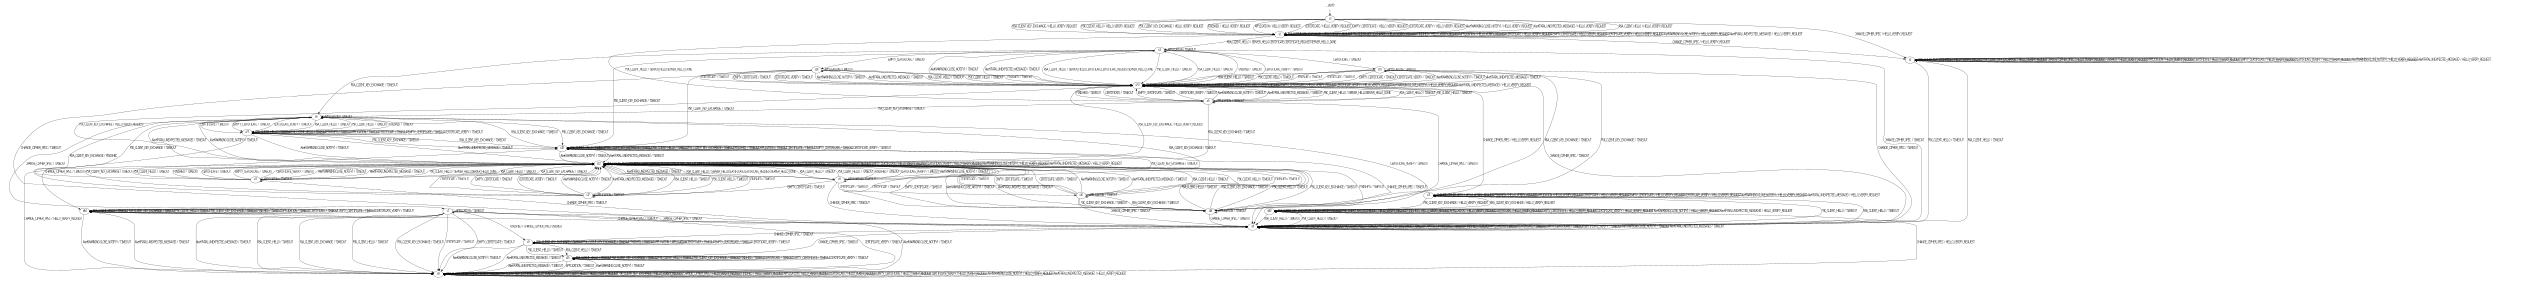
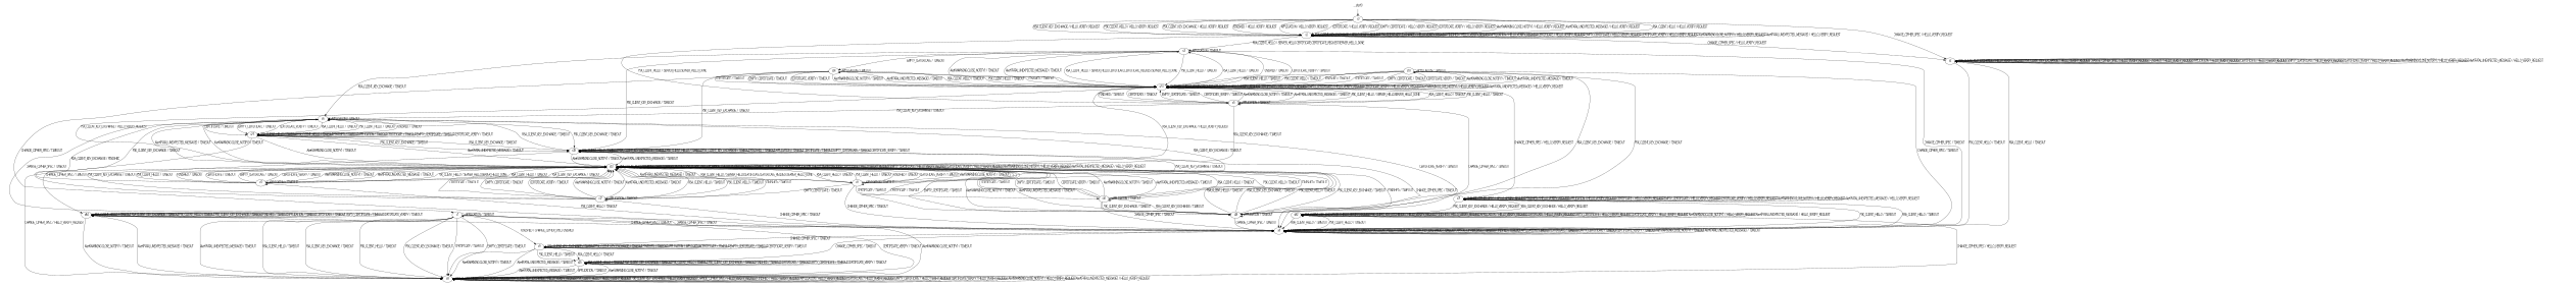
  digraph {
    fontname="Comic Neue"
    node [fontname="Comic Neue"]
    edge [fontname="Comic Neue"]
    n1 [label=s0]
    n2 [label=s1]
    n3 [label=s2]
    n4 [label=s3]
    n5 [label=s5]
    n6 [label=s4]
    n7 [label=s6]
    n8 [label=s93]
    n9 [label=s14]
    n10 [label=s19]
    n11 [label=s20]
    n12 [label=s10]
    n13 [label=s9]
    n14 [label=s7]
    n15 [label=s23]
    n16 [label=s18]
    n17 [label=s21]
    n18 [label=s11]
    n19 [label=s12]
    n20 [label=s8]
    n21 [label=s84]
    n22 [label=s16]
    n23 [label=s17]
    n24 [label=s82]
    n25 [label=s15]
    __start0 [shape=none]
    n1 -> n2 [label="RSA_CLIENT_HELLO / HELLO_VERIFY_REQUEST"]
    n1 -> n2 [label="RSA_CLIENT_KEY_EXCHANGE / HELLO_VERIFY_REQUEST"]
    n1 -> n2 [label="PSK_CLIENT_HELLO / HELLO_VERIFY_REQUEST"]
    n1 -> n2 [label="PSK_CLIENT_KEY_EXCHANGE / HELLO_VERIFY_REQUEST"]
    n1 -> n2 [label="FINISHED / HELLO_VERIFY_REQUEST"]
    n1 -> n2 [label="APPLICATION / HELLO_VERIFY_REQUEST"]
    n1 -> n2 [label="CERTIFICATE / HELLO_VERIFY_REQUEST"]
    n1 -> n2 [label="EMPTY_CERTIFICATE / HELLO_VERIFY_REQUEST"]
    n1 -> n2 [label="CERTIFICATE_VERIFY / HELLO_VERIFY_REQUEST"]
    n1 -> n2 [label="Alert(WARNING,CLOSE_NOTIFY) / HELLO_VERIFY_REQUEST"]
    n1 -> n2 [label="Alert(FATAL,UNEXPECTED_MESSAGE) / HELLO_VERIFY_REQUEST"]
    n1 -> n3 [label="CHANGE_CIPHER_SPEC / HELLO_VERIFY_REQUEST"]
    n2 -> n2 [label="RSA_CLIENT_KEY_EXCHANGE / HELLO_VERIFY_REQUEST"]
    n2 -> n2 [label="PSK_CLIENT_KEY_EXCHANGE / HELLO_VERIFY_REQUEST"]
    n2 -> n2 [label="FINISHED / HELLO_VERIFY_REQUEST"]
    n2 -> n2 [label="APPLICATION / HELLO_VERIFY_REQUEST"]
    n2 -> n2 [label="CERTIFICATE / HELLO_VERIFY_REQUEST"]
    n2 -> n2 [label="EMPTY_CERTIFICATE / HELLO_VERIFY_REQUEST"]
    n2 -> n2 [label="CERTIFICATE_VERIFY / HELLO_VERIFY_REQUEST"]
    n2 -> n2 [label="Alert(WARNING,CLOSE_NOTIFY) / HELLO_VERIFY_REQUEST"]
    n2 -> n2 [label="Alert(FATAL,UNEXPECTED_MESSAGE) / HELLO_VERIFY_REQUEST"]
    n2 -> n3 [label="CHANGE_CIPHER_SPEC / HELLO_VERIFY_REQUEST"]
    n2 -> n4 [label="RSA_CLIENT_HELLO / SERVER_HELLO,CERTIFICATE,CERTIFICATE_REQUEST,SERVER_HELLO_DONE"]
    n2 -> n5 [label="PSK_CLIENT_HELLO / SERVER_HELLO,SERVER_HELLO_DONE"]
    n3 -> n3 [label="RSA_CLIENT_KEY_EXCHANGE / HELLO_VERIFY_REQUEST"]
    n3 -> n3 [label="PSK_CLIENT_KEY_EXCHANGE / HELLO_VERIFY_REQUEST"]
    n3 -> n3 [label="CHANGE_CIPHER_SPEC / HELLO_VERIFY_REQUEST"]
    n3 -> n3 [label="FINISHED / HELLO_VERIFY_REQUEST"]
    n3 -> n3 [label="APPLICATION / HELLO_VERIFY_REQUEST"]
    n3 -> n3 [label="CERTIFICATE / HELLO_VERIFY_REQUEST"]
    n3 -> n3 [label="EMPTY_CERTIFICATE / HELLO_VERIFY_REQUEST"]
    n3 -> n3 [label="CERTIFICATE_VERIFY / HELLO_VERIFY_REQUEST"]
    n3 -> n3 [label="Alert(WARNING,CLOSE_NOTIFY) / HELLO_VERIFY_REQUEST"]
    n3 -> n3 [label="Alert(FATAL,UNEXPECTED_MESSAGE) / HELLO_VERIFY_REQUEST"]
    n3 -> n6 [label="RSA_CLIENT_HELLO / TIMEOUT"]
    n3 -> n6 [label="PSK_CLIENT_HELLO / TIMEOUT"]
    n4 -> n4 [label="APPLICATION / TIMEOUT"]
    n4 -> n6 [label="CHANGE_CIPHER_SPEC / TIMEOUT"]
    n4 -> n7 [label="RSA_CLIENT_KEY_EXCHANGE / TIMEOUT"]
-   n4 -> n8 [label="CERTIFICATE / TIMEOUT"]
    n4 -> n9 [label="EMPTY_CERTIFICATE / TIMEOUT"]
    n4 -> n10 [label="PSK_CLIENT_KEY_EXCHANGE / TIMEOUT"]
    n4 -> n11 [label="RSA_CLIENT_HELLO / TIMEOUT"]
    n4 -> n11 [label="PSK_CLIENT_HELLO / TIMEOUT"]
    n4 -> n11 [label="FINISHED / TIMEOUT"]
    n4 -> n11 [label="CERTIFICATE_VERIFY / TIMEOUT"]
    n4 -> n11 [label="Alert(WARNING,CLOSE_NOTIFY) / TIMEOUT"]
    n4 -> n11 [label="Alert(FATAL,UNEXPECTED_MESSAGE) / TIMEOUT"]
    n5 -> n5 [label="APPLICATION / TIMEOUT"]
    n5 -> n6 [label="CHANGE_CIPHER_SPEC / TIMEOUT"]
    n5 -> n7 [label="PSK_CLIENT_KEY_EXCHANGE / TIMEOUT"]
    n5 -> n11 [label="RSA_CLIENT_HELLO / TIMEOUT"]
    n5 -> n11 [label="PSK_CLIENT_HELLO / TIMEOUT"]
    n5 -> n11 [label="FINISHED / TIMEOUT"]
    n5 -> n11 [label="CERTIFICATE / TIMEOUT"]
    n5 -> n11 [label="EMPTY_CERTIFICATE / TIMEOUT"]
    n5 -> n11 [label="CERTIFICATE_VERIFY / TIMEOUT"]
    n5 -> n11 [label="Alert(WARNING,CLOSE_NOTIFY) / TIMEOUT"]
    n5 -> n11 [label="Alert(FATAL,UNEXPECTED_MESSAGE) / TIMEOUT"]
    n5 -> n12 [label="RSA_CLIENT_KEY_EXCHANGE / TIMEOUT"]
    n6 -> n6 [label="RSA_CLIENT_HELLO / TIMEOUT"]
    n6 -> n6 [label="RSA_CLIENT_KEY_EXCHANGE / TIMEOUT"]
    n6 -> n6 [label="PSK_CLIENT_HELLO / TIMEOUT"]
    n6 -> n6 [label="PSK_CLIENT_KEY_EXCHANGE / TIMEOUT"]
    n6 -> n6 [label="CHANGE_CIPHER_SPEC / TIMEOUT"]
    n6 -> n6 [label="FINISHED / TIMEOUT"]
    n6 -> n6 [label="APPLICATION / TIMEOUT"]
    n6 -> n6 [label="CERTIFICATE / TIMEOUT"]
    n6 -> n6 [label="EMPTY_CERTIFICATE / TIMEOUT"]
    n6 -> n6 [label="CERTIFICATE_VERIFY / TIMEOUT"]
    n6 -> n6 [label="Alert(WARNING,CLOSE_NOTIFY) / TIMEOUT"]
    n6 -> n6 [label="Alert(FATAL,UNEXPECTED_MESSAGE) / TIMEOUT"]
    n6 -> n13 [label="CHANGE_CIPHER_SPEC / TIMEOUT"]
    n7 -> n7 [label="APPLICATION / TIMEOUT"]
    n7 -> n10 [label="RSA_CLIENT_KEY_EXCHANGE / TIMEOUT"]
    n7 -> n10 [label="PSK_CLIENT_KEY_EXCHANGE / TIMEOUT"]
    n7 -> n12 [label="Alert(WARNING,CLOSE_NOTIFY) / TIMEOUT"]
    n7 -> n12 [label="Alert(FATAL,UNEXPECTED_MESSAGE) / TIMEOUT"]
    n7 -> n14 [label="CHANGE_CIPHER_SPEC / TIMEOUT"]
    n7 -> n15 [label="RSA_CLIENT_HELLO / TIMEOUT"]
    n7 -> n15 [label="PSK_CLIENT_HELLO / TIMEOUT"]
    n7 -> n15 [label="FINISHED / TIMEOUT"]
    n7 -> n15 [label="CERTIFICATE / TIMEOUT"]
    n7 -> n15 [label="EMPTY_CERTIFICATE / TIMEOUT"]
    n7 -> n15 [label="CERTIFICATE_VERIFY / TIMEOUT"]
    n8 -> n6 [label="CHANGE_CIPHER_SPEC / TIMEOUT"]
    n8 -> n8 [label="APPLICATION / TIMEOUT"]
    n8 -> n11 [label="RSA_CLIENT_HELLO / TIMEOUT"]
    n8 -> n11 [label="PSK_CLIENT_HELLO / TIMEOUT"]
    n8 -> n11 [label="FINISHED / TIMEOUT"]
    n8 -> n11 [label="CERTIFICATE / TIMEOUT"]
    n8 -> n11 [label="EMPTY_CERTIFICATE / TIMEOUT"]
    n8 -> n11 [label="CERTIFICATE_VERIFY / TIMEOUT"]
    n8 -> n11 [label="Alert(WARNING,CLOSE_NOTIFY) / TIMEOUT"]
    n8 -> n11 [label="Alert(FATAL,UNEXPECTED_MESSAGE) / TIMEOUT"]
    n8 -> n16 [label="RSA_CLIENT_KEY_EXCHANGE / TIMEOUT"]
    n8 -> n16 [label="PSK_CLIENT_KEY_EXCHANGE / TIMEOUT"]
    n9 -> n6 [label="CHANGE_CIPHER_SPEC / TIMEOUT"]
    n9 -> n9 [label="APPLICATION / TIMEOUT"]
    n9 -> n10 [label="PSK_CLIENT_KEY_EXCHANGE / TIMEOUT"]
    n9 -> n11 [label="RSA_CLIENT_HELLO / TIMEOUT"]
    n9 -> n11 [label="PSK_CLIENT_HELLO / TIMEOUT"]
    n9 -> n11 [label="FINISHED / TIMEOUT"]
    n9 -> n11 [label="CERTIFICATE / TIMEOUT"]
    n9 -> n11 [label="EMPTY_CERTIFICATE / TIMEOUT"]
    n9 -> n11 [label="CERTIFICATE_VERIFY / TIMEOUT"]
    n9 -> n11 [label="Alert(WARNING,CLOSE_NOTIFY) / TIMEOUT"]
    n9 -> n11 [label="Alert(FATAL,UNEXPECTED_MESSAGE) / TIMEOUT"]
    n10 -> n6 [label="CHANGE_CIPHER_SPEC / TIMEOUT"]
    n10 -> n10 [label="RSA_CLIENT_HELLO / TIMEOUT"]
    n10 -> n10 [label="RSA_CLIENT_KEY_EXCHANGE / TIMEOUT"]
    n10 -> n10 [label="PSK_CLIENT_HELLO / TIMEOUT"]
    n10 -> n10 [label="PSK_CLIENT_KEY_EXCHANGE / TIMEOUT"]
    n10 -> n10 [label="FINISHED / TIMEOUT"]
    n10 -> n10 [label="APPLICATION / TIMEOUT"]
    n10 -> n10 [label="CERTIFICATE / TIMEOUT"]
    n10 -> n10 [label="EMPTY_CERTIFICATE / TIMEOUT"]
    n10 -> n10 [label="CERTIFICATE_VERIFY / TIMEOUT"]
    n10 -> n12 [label="Alert(WARNING,CLOSE_NOTIFY) / TIMEOUT"]
    n10 -> n12 [label="Alert(FATAL,UNEXPECTED_MESSAGE) / TIMEOUT"]
    n11 -> n4 [label="RSA_CLIENT_HELLO / SERVER_HELLO,CERTIFICATE,CERTIFICATE_REQUEST,SERVER_HELLO_DONE"]
    n11 -> n5 [label="PSK_CLIENT_HELLO / SERVER_HELLO,SERVER_HELLO_DONE"]
    n11 -> n11 [label="FINISHED / HELLO_VERIFY_REQUEST"]
    n11 -> n11 [label="APPLICATION / HELLO_VERIFY_REQUEST"]
    n11 -> n11 [label="CERTIFICATE / HELLO_VERIFY_REQUEST"]
    n11 -> n11 [label="EMPTY_CERTIFICATE / HELLO_VERIFY_REQUEST"]
    n11 -> n11 [label="CERTIFICATE_VERIFY / HELLO_VERIFY_REQUEST"]
    n11 -> n11 [label="Alert(WARNING,CLOSE_NOTIFY) / HELLO_VERIFY_REQUEST"]
    n11 -> n11 [label="Alert(FATAL,UNEXPECTED_MESSAGE) / HELLO_VERIFY_REQUEST"]
    n11 -> n12 [label="RSA_CLIENT_KEY_EXCHANGE / HELLO_VERIFY_REQUEST"]
    n11 -> n12 [label="PSK_CLIENT_KEY_EXCHANGE / HELLO_VERIFY_REQUEST"]
    n11 -> n17 [label="CHANGE_CIPHER_SPEC / HELLO_VERIFY_REQUEST"]
    n12 -> n12 [label="RSA_CLIENT_KEY_EXCHANGE / HELLO_VERIFY_REQUEST"]
    n12 -> n12 [label="PSK_CLIENT_KEY_EXCHANGE / HELLO_VERIFY_REQUEST"]
    n12 -> n12 [label="FINISHED / HELLO_VERIFY_REQUEST"]
    n12 -> n12 [label="APPLICATION / HELLO_VERIFY_REQUEST"]
    n12 -> n12 [label="CERTIFICATE / HELLO_VERIFY_REQUEST"]
    n12 -> n12 [label="EMPTY_CERTIFICATE / HELLO_VERIFY_REQUEST"]
    n12 -> n12 [label="CERTIFICATE_VERIFY / HELLO_VERIFY_REQUEST"]
    n12 -> n12 [label="Alert(WARNING,CLOSE_NOTIFY) / HELLO_VERIFY_REQUEST"]
    n12 -> n12 [label="Alert(FATAL,UNEXPECTED_MESSAGE) / HELLO_VERIFY_REQUEST"]
    n12 -> n18 [label="RSA_CLIENT_HELLO / SERVER_HELLO,CERTIFICATE,CERTIFICATE_REQUEST,SERVER_HELLO_DONE"]
    n12 -> n19 [label="PSK_CLIENT_HELLO / SERVER_HELLO,SERVER_HELLO_DONE"]
    n12 -> n20 [label="CHANGE_CIPHER_SPEC / HELLO_VERIFY_REQUEST"]
    n13 -> n13 [label="RSA_CLIENT_KEY_EXCHANGE / TIMEOUT"]
    n13 -> n13 [label="PSK_CLIENT_KEY_EXCHANGE / TIMEOUT"]
    n13 -> n13 [label="FINISHED / TIMEOUT"]
    n13 -> n13 [label="APPLICATION / APPLICATION"]
    n13 -> n13 [label="CERTIFICATE / TIMEOUT"]
    n13 -> n13 [label="EMPTY_CERTIFICATE / TIMEOUT"]
    n13 -> n13 [label="CERTIFICATE_VERIFY / TIMEOUT"]
    n13 -> n20 [label="Alert(WARNING,CLOSE_NOTIFY) / TIMEOUT"]
    n13 -> n20 [label="Alert(FATAL,UNEXPECTED_MESSAGE) / TIMEOUT"]
    n13 -> n25 [label="RSA_CLIENT_HELLO / TIMEOUT"]
    n13 -> n25 [label="PSK_CLIENT_HELLO / TIMEOUT"]
    n14 -> n6 [label="CHANGE_CIPHER_SPEC / TIMEOUT"]
    n14 -> n13 [label="FINISHED / CHANGE_CIPHER_SPEC,FINISHED"]
    n14 -> n14 [label="APPLICATION / TIMEOUT"]
    n14 -> n20 [label="RSA_CLIENT_HELLO / TIMEOUT"]
    n14 -> n20 [label="RSA_CLIENT_KEY_EXCHANGE / TIMEOUT"]
    n14 -> n20 [label="PSK_CLIENT_HELLO / TIMEOUT"]
    n14 -> n20 [label="PSK_CLIENT_KEY_EXCHANGE / TIMEOUT"]
    n14 -> n20 [label="CERTIFICATE / TIMEOUT"]
    n14 -> n20 [label="EMPTY_CERTIFICATE / TIMEOUT"]
    n14 -> n20 [label="CERTIFICATE_VERIFY / TIMEOUT"]
    n14 -> n20 [label="Alert(WARNING,CLOSE_NOTIFY) / TIMEOUT"]
    n14 -> n20 [label="Alert(FATAL,UNEXPECTED_MESSAGE) / TIMEOUT"]
    n15 -> n10 [label="RSA_CLIENT_KEY_EXCHANGE / TIMEOUT"]
    n15 -> n10 [label="PSK_CLIENT_KEY_EXCHANGE / TIMEOUT"]
    n15 -> n12 [label="Alert(WARNING,CLOSE_NOTIFY) / TIMEOUT"]
    n15 -> n12 [label="Alert(FATAL,UNEXPECTED_MESSAGE) / TIMEOUT"]
    n15 -> n15 [label="RSA_CLIENT_HELLO / TIMEOUT"]
    n15 -> n15 [label="PSK_CLIENT_HELLO / TIMEOUT"]
    n15 -> n15 [label="FINISHED / TIMEOUT"]
    n15 -> n15 [label="APPLICATION / TIMEOUT"]
    n15 -> n15 [label="CERTIFICATE / TIMEOUT"]
    n15 -> n15 [label="EMPTY_CERTIFICATE / TIMEOUT"]
    n15 -> n15 [label="CERTIFICATE_VERIFY / TIMEOUT"]
    n15 -> n21 [label="CHANGE_CIPHER_SPEC / TIMEOUT"]
    n16 -> n6 [label="CHANGE_CIPHER_SPEC / TIMEOUT"]
    n16 -> n7 [label="CERTIFICATE_VERIFY / TIMEOUT"]
    n16 -> n12 [label="RSA_CLIENT_HELLO / TIMEOUT"]
    n16 -> n12 [label="RSA_CLIENT_KEY_EXCHANGE / TIMEOUT"]
    n16 -> n12 [label="PSK_CLIENT_HELLO / TIMEOUT"]
    n16 -> n12 [label="PSK_CLIENT_KEY_EXCHANGE / TIMEOUT"]
    n16 -> n12 [label="FINISHED / TIMEOUT"]
    n16 -> n12 [label="CERTIFICATE / TIMEOUT"]
    n16 -> n12 [label="EMPTY_CERTIFICATE / TIMEOUT"]
    n16 -> n12 [label="Alert(WARNING,CLOSE_NOTIFY) / TIMEOUT"]
    n16 -> n12 [label="Alert(FATAL,UNEXPECTED_MESSAGE) / TIMEOUT"]
    n16 -> n16 [label="APPLICATION / TIMEOUT"]
    n17 -> n6 [label="RSA_CLIENT_HELLO / TIMEOUT"]
    n17 -> n6 [label="PSK_CLIENT_HELLO / TIMEOUT"]
    n17 -> n17 [label="CHANGE_CIPHER_SPEC / HELLO_VERIFY_REQUEST"]
    n17 -> n17 [label="FINISHED / HELLO_VERIFY_REQUEST"]
    n17 -> n17 [label="APPLICATION / HELLO_VERIFY_REQUEST"]
    n17 -> n17 [label="CERTIFICATE / HELLO_VERIFY_REQUEST"]
    n17 -> n17 [label="EMPTY_CERTIFICATE / HELLO_VERIFY_REQUEST"]
    n17 -> n17 [label="CERTIFICATE_VERIFY / HELLO_VERIFY_REQUEST"]
    n17 -> n17 [label="Alert(WARNING,CLOSE_NOTIFY) / HELLO_VERIFY_REQUEST"]
    n17 -> n17 [label="Alert(FATAL,UNEXPECTED_MESSAGE) / HELLO_VERIFY_REQUEST"]
    n17 -> n24 [label="RSA_CLIENT_KEY_EXCHANGE / HELLO_VERIFY_REQUEST"]
    n17 -> n24 [label="PSK_CLIENT_KEY_EXCHANGE / HELLO_VERIFY_REQUEST"]
    n18 -> n6 [label="CHANGE_CIPHER_SPEC / TIMEOUT"]
    n18 -> n7 [label="RSA_CLIENT_KEY_EXCHANGE / TIMEOUT"]
    n18 -> n10 [label="PSK_CLIENT_KEY_EXCHANGE / TIMEOUT"]
    n18 -> n12 [label="RSA_CLIENT_HELLO / TIMEOUT"]
    n18 -> n12 [label="PSK_CLIENT_HELLO / TIMEOUT"]
    n18 -> n12 [label="FINISHED / TIMEOUT"]
    n18 -> n12 [label="CERTIFICATE_VERIFY / TIMEOUT"]
    n18 -> n12 [label="Alert(WARNING,CLOSE_NOTIFY) / TIMEOUT"]
    n18 -> n12 [label="Alert(FATAL,UNEXPECTED_MESSAGE) / TIMEOUT"]
    n18 -> n18 [label="APPLICATION / TIMEOUT"]
    n18 -> n22 [label="CERTIFICATE / TIMEOUT"]
    n18 -> n23 [label="EMPTY_CERTIFICATE / TIMEOUT"]
-   n19 -> n6 [label="CHANGE_CIPHER_SPEC / TIMEOUT"]
+   n19 -> n6 [label="PSK_CLIENT_HELLO / TIMEOUT"]
    n19 -> n7 [label="PSK_CLIENT_KEY_EXCHANGE / TIMEOUT"]
    n19 -> n12 [label="RSA_CLIENT_HELLO / TIMEOUT"]
    n19 -> n12 [label="RSA_CLIENT_KEY_EXCHANGE / TIMEOUT"]
    n19 -> n12 [label="PSK_CLIENT_HELLO / TIMEOUT"]
    n19 -> n12 [label="FINISHED / TIMEOUT"]
    n19 -> n12 [label="CERTIFICATE / TIMEOUT"]
    n19 -> n12 [label="EMPTY_CERTIFICATE / TIMEOUT"]
    n19 -> n12 [label="CERTIFICATE_VERIFY / TIMEOUT"]
    n19 -> n12 [label="Alert(WARNING,CLOSE_NOTIFY) / TIMEOUT"]
    n19 -> n12 [label="Alert(FATAL,UNEXPECTED_MESSAGE) / TIMEOUT"]
    n19 -> n19 [label="APPLICATION / TIMEOUT"]
    n20 -> n20 [label="RSA_CLIENT_HELLO / HELLO_VERIFY_REQUEST"]
    n20 -> n20 [label="RSA_CLIENT_KEY_EXCHANGE / HELLO_VERIFY_REQUEST"]
    n20 -> n20 [label="PSK_CLIENT_HELLO / HELLO_VERIFY_REQUEST"]
    n20 -> n20 [label="PSK_CLIENT_KEY_EXCHANGE / HELLO_VERIFY_REQUEST"]
    n20 -> n20 [label="CHANGE_CIPHER_SPEC / HELLO_VERIFY_REQUEST"]
    n20 -> n20 [label="FINISHED / HELLO_VERIFY_REQUEST"]
    n20 -> n20 [label="APPLICATION / HELLO_VERIFY_REQUEST"]
    n20 -> n20 [label="CERTIFICATE / HELLO_VERIFY_REQUEST"]
    n20 -> n20 [label="EMPTY_CERTIFICATE / HELLO_VERIFY_REQUEST"]
    n20 -> n20 [label="CERTIFICATE_VERIFY / HELLO_VERIFY_REQUEST"]
    n20 -> n20 [label="Alert(WARNING,CLOSE_NOTIFY) / HELLO_VERIFY_REQUEST"]
    n20 -> n20 [label="Alert(FATAL,UNEXPECTED_MESSAGE) / HELLO_VERIFY_REQUEST"]
    n21 -> n6 [label="CHANGE_CIPHER_SPEC / TIMEOUT"]
    n21 -> n20 [label="Alert(WARNING,CLOSE_NOTIFY) / TIMEOUT"]
    n21 -> n20 [label="Alert(FATAL,UNEXPECTED_MESSAGE) / TIMEOUT"]
    n21 -> n21 [label="RSA_CLIENT_HELLO / TIMEOUT"]
    n21 -> n21 [label="RSA_CLIENT_KEY_EXCHANGE / TIMEOUT"]
    n21 -> n21 [label="PSK_CLIENT_HELLO / TIMEOUT"]
    n21 -> n21 [label="PSK_CLIENT_KEY_EXCHANGE / TIMEOUT"]
    n21 -> n21 [label="FINISHED / TIMEOUT"]
    n21 -> n21 [label="APPLICATION / TIMEOUT"]
    n21 -> n21 [label="CERTIFICATE / TIMEOUT"]
    n21 -> n21 [label="EMPTY_CERTIFICATE / TIMEOUT"]
    n21 -> n21 [label="CERTIFICATE_VERIFY / TIMEOUT"]
    n22 -> n6 [label="CHANGE_CIPHER_SPEC / TIMEOUT"]
    n22 -> n12 [label="RSA_CLIENT_HELLO / TIMEOUT"]
    n22 -> n12 [label="PSK_CLIENT_HELLO / TIMEOUT"]
    n22 -> n12 [label="FINISHED / TIMEOUT"]
    n22 -> n12 [label="CERTIFICATE / TIMEOUT"]
    n22 -> n12 [label="EMPTY_CERTIFICATE / TIMEOUT"]
    n22 -> n12 [label="CERTIFICATE_VERIFY / TIMEOUT"]
    n22 -> n12 [label="Alert(WARNING,CLOSE_NOTIFY) / TIMEOUT"]
    n22 -> n12 [label="Alert(FATAL,UNEXPECTED_MESSAGE) / TIMEOUT"]
    n22 -> n16 [label="RSA_CLIENT_KEY_EXCHANGE / TIMEOUT"]
    n22 -> n16 [label="PSK_CLIENT_KEY_EXCHANGE / TIMEOUT"]
    n22 -> n22 [label="APPLICATION / TIMEOUT"]
-   n11 -> n6 [label="CHANGE_CIPHER_SPEC / TIMEOUT"]
+   n23 -> n6 [label="CHANGE_CIPHER_SPEC / TIMEOUT"]
    n23 -> n7 [label="RSA_CLIENT_KEY_EXCHANGE / FINISHED"]
    n23 -> n10 [label="PSK_CLIENT_KEY_EXCHANGE / TIMEOUT"]
    n23 -> n12 [label="RSA_CLIENT_HELLO / TIMEOUT"]
    n23 -> n12 [label="PSK_CLIENT_HELLO / TIMEOUT"]
    n23 -> n12 [label="FINISHED / TIMEOUT"]
    n23 -> n12 [label="CERTIFICATE / TIMEOUT"]
    n23 -> n12 [label="EMPTY_CERTIFICATE / TIMEOUT"]
    n23 -> n12 [label="CERTIFICATE_VERIFY / TIMEOUT"]
    n23 -> n12 [label="Alert(WARNING,CLOSE_NOTIFY) / TIMEOUT"]
    n23 -> n12 [label="Alert(FATAL,UNEXPECTED_MESSAGE) / TIMEOUT"]
    n23 -> n23 [label="APPLICATION / TIMEOUT"]
    n24 -> n6 [label="RSA_CLIENT_HELLO / TIMEOUT"]
    n24 -> n6 [label="PSK_CLIENT_HELLO / TIMEOUT"]
    n24 -> n20 [label="CHANGE_CIPHER_SPEC / HELLO_VERIFY_REQUEST"]
    n24 -> n24 [label="RSA_CLIENT_KEY_EXCHANGE / HELLO_VERIFY_REQUEST"]
    n24 -> n24 [label="PSK_CLIENT_KEY_EXCHANGE / HELLO_VERIFY_REQUEST"]
    n24 -> n24 [label="FINISHED / HELLO_VERIFY_REQUEST"]
    n24 -> n24 [label="APPLICATION / HELLO_VERIFY_REQUEST"]
    n24 -> n24 [label="CERTIFICATE / HELLO_VERIFY_REQUEST"]
    n24 -> n24 [label="EMPTY_CERTIFICATE / HELLO_VERIFY_REQUEST"]
    n24 -> n24 [label="CERTIFICATE_VERIFY / HELLO_VERIFY_REQUEST"]
    n24 -> n24 [label="Alert(WARNING,CLOSE_NOTIFY) / HELLO_VERIFY_REQUEST"]
    n24 -> n24 [label="Alert(FATAL,UNEXPECTED_MESSAGE) / HELLO_VERIFY_REQUEST"]
    n25 -> n6 [label="CHANGE_CIPHER_SPEC / TIMEOUT"]
    n25 -> n20 [label="APPLICATION / TIMEOUT"]
    n25 -> n20 [label="Alert(WARNING,CLOSE_NOTIFY) / TIMEOUT"]
    n25 -> n20 [label="Alert(FATAL,UNEXPECTED_MESSAGE) / TIMEOUT"]
    n25 -> n25 [label="RSA_CLIENT_HELLO / TIMEOUT"]
    n25 -> n25 [label="RSA_CLIENT_KEY_EXCHANGE / TIMEOUT"]
    n25 -> n25 [label="PSK_CLIENT_HELLO / TIMEOUT"]
    n25 -> n25 [label="PSK_CLIENT_KEY_EXCHANGE / TIMEOUT"]
    n25 -> n25 [label="FINISHED / TIMEOUT"]
    n25 -> n25 [label="CERTIFICATE / TIMEOUT"]
    n25 -> n25 [label="EMPTY_CERTIFICATE / TIMEOUT"]
    n25 -> n25 [label="CERTIFICATE_VERIFY / TIMEOUT"]
    __start0 -> n1
  }
